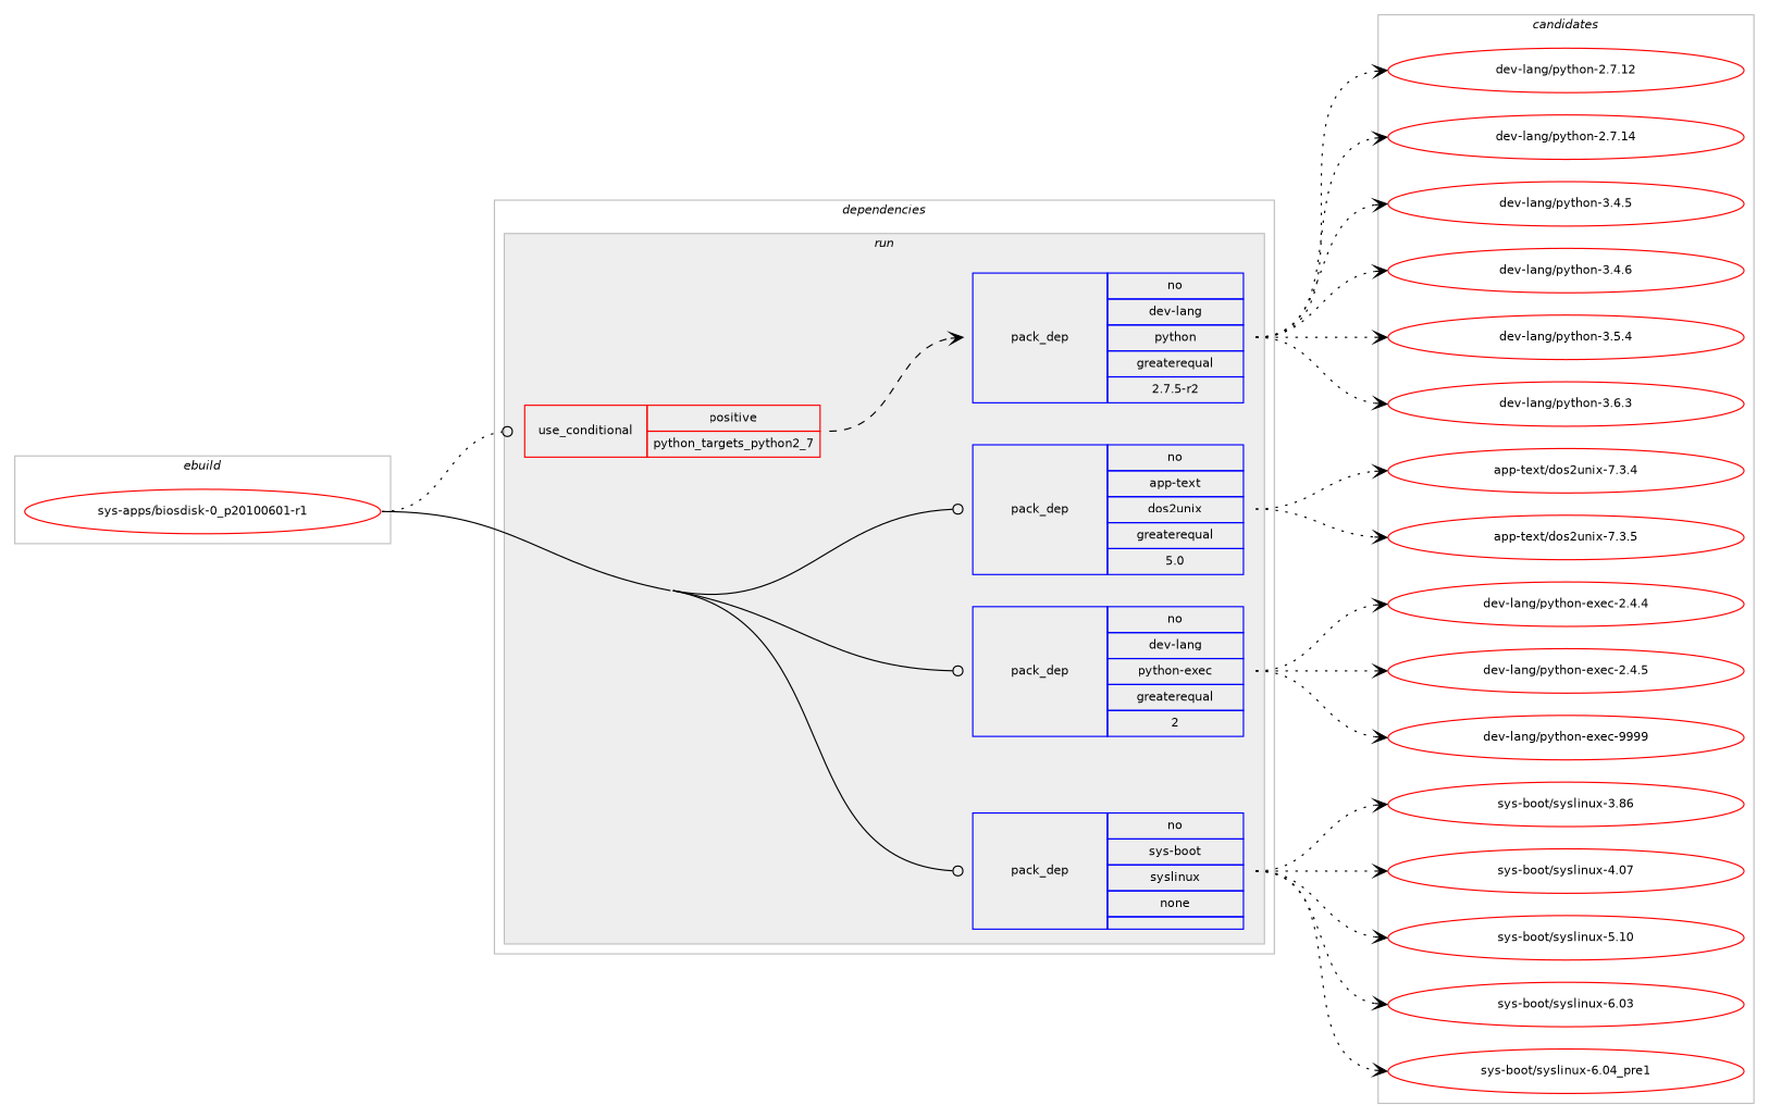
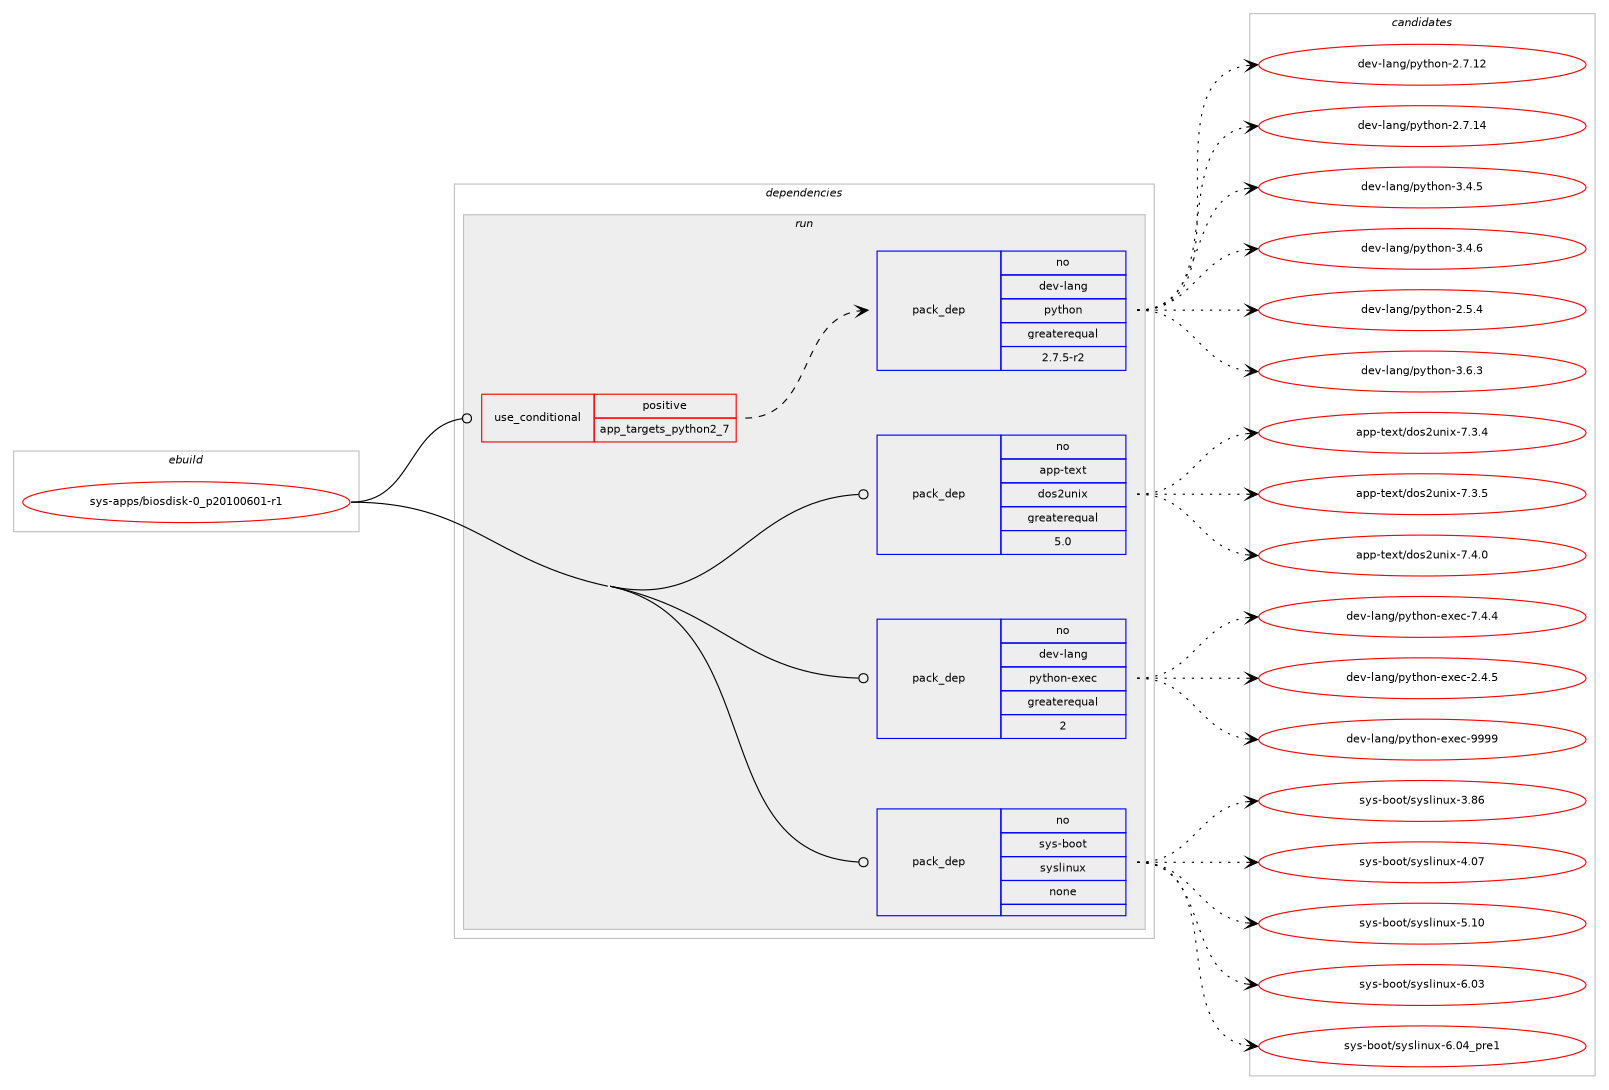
  digraph {
    compound=true
    concentrate=true
    fontname=Helvetica
    fontsize=10
    newrank=true
    rankdir=LR
    ranksep=1.5
    node [color=red fontname=Helvetica fontsize=10]
    edge [arrowhead=vee headport=w style=dotted tailport=e weight=100]
    n1 [label="sys-apps/biosdisk-0_p20100601-r1" width=4]
    n2 [color=blue label=<<TABLE BORDER="0" CELLBORDER="1" CELLSPACING="0" CELLPADDING="4" WIDTH="220"><TR><TD ROWSPAN="6" CELLPADDING="30">pack_dep</TD></TR><TR><TD WIDTH="110">no</TD></TR><TR><TD>dev-lang</TD></TR><TR><TD>python</TD></TR><TR><TD>greaterequal</TD></TR><TR><TD>2.7.5-r2</TD></TR></TABLE>> shape=none]
-   n3 [label=<<TABLE BORDER="0" CELLBORDER="1" CELLSPACING="0" CELLPADDING="4"><TR><TD ROWSPAN="3" CELLPADDING="10">use_conditional</TD></TR><TR><TD>positive</TD></TR><TR><TD>python_targets_python2_7</TD></TR></TABLE>> shape=none]
+   n3 [label=<<TABLE BORDER="0" CELLBORDER="1" CELLSPACING="0" CELLPADDING="4"><TR><TD ROWSPAN="3" CELLPADDING="10">use_conditional</TD></TR><TR><TD>positive</TD></TR><TR><TD>app_targets_python2_7</TD></TR></TABLE>> shape=none]
    n4 [color=blue label=<<TABLE BORDER="0" CELLBORDER="1" CELLSPACING="0" CELLPADDING="4" WIDTH="220"><TR><TD ROWSPAN="6" CELLPADDING="30">pack_dep</TD></TR><TR><TD WIDTH="110">no</TD></TR><TR><TD>app-text</TD></TR><TR><TD>dos2unix</TD></TR><TR><TD>greaterequal</TD></TR><TR><TD>5.0</TD></TR></TABLE>> shape=none]
    n5 [color=blue label=<<TABLE BORDER="0" CELLBORDER="1" CELLSPACING="0" CELLPADDING="4" WIDTH="220"><TR><TD ROWSPAN="6" CELLPADDING="30">pack_dep</TD></TR><TR><TD WIDTH="110">no</TD></TR><TR><TD>dev-lang</TD></TR><TR><TD>python-exec</TD></TR><TR><TD>greaterequal</TD></TR><TR><TD>2</TD></TR></TABLE>> shape=none]
    n6 [color=blue label=<<TABLE BORDER="0" CELLBORDER="1" CELLSPACING="0" CELLPADDING="4" WIDTH="220"><TR><TD ROWSPAN="6" CELLPADDING="30">pack_dep</TD></TR><TR><TD WIDTH="110">no</TD></TR><TR><TD>sys-boot</TD></TR><TR><TD>syslinux</TD></TR><TR><TD>none</TD></TR><TR><TD></TD></TR></TABLE>> shape=none]
    n7 [label="dev-lang/python-2.7.12" width=4]
    n8 [label="dev-lang/python-2.7.14" width=4]
    n9 [label="dev-lang/python-3.4.5" width=4]
    n10 [label="dev-lang/python-3.4.6" width=4]
-   n11 [label="dev-lang/python-3.5.4" width=4]
+   n11 [label="dev-lang/python-2.5.4" width=4]
    n12 [label="dev-lang/python-3.6.3" width=4]
    n13 [label="app-text/dos2unix-7.3.4" width=4]
    n14 [label="app-text/dos2unix-7.3.5" width=4]
-   n16 [label="dev-lang/python-exec-2.4.4" width=4]
+   n15 [label="app-text/dos2unix-7.4.0" width=4]
+   n16 [label="dev-lang/python-exec-7.4.4" width=4]
    n17 [label="dev-lang/python-exec-2.4.5" width=4]
    n18 [label="dev-lang/python-exec-9999" width=4]
    n19 [label="sys-boot/syslinux-3.86" width=4]
    n20 [label="sys-boot/syslinux-4.07" width=4]
    n21 [label="sys-boot/syslinux-5.10" width=4]
    n22 [label="sys-boot/syslinux-6.03" width=4]
    n23 [label="sys-boot/syslinux-6.04_pre1" width=4]
    subgraph cluster_1 {
      color=gray
      label=<<i>ebuild</i>>
      rank=same
      n1
    }
    subgraph cluster_2 {
      color=gray
      label=<<i>dependencies</i>>
      subgraph cluster_3 {
        color=gray
        fillcolor="#eeeeee"
        label=<<i>compile</i>>
        style=filled
      }
      subgraph cluster_4 {
        color=gray
        fillcolor="#eeeeee"
        label=<<i>compile and run</i>>
        style=filled
      }
      subgraph cluster_5 {
        color=gray
        fillcolor="#eeeeee"
        label=<<i>run</i>>
        style=filled
        subgraph sub_6 {
          color=gray
          fillcolor="#eeeeee"
          label=<<i>run</i>>
          style=filled
          n3
          subgraph sub_7 {
            color=gray
            fillcolor="#eeeeee"
            label=<<i>run</i>>
            style=filled
            n2
          }
        }
        subgraph sub_8 {
          color=gray
          fillcolor="#eeeeee"
          label=<<i>run</i>>
          style=filled
          n4
        }
        subgraph sub_9 {
          color=gray
          fillcolor="#eeeeee"
          label=<<i>run</i>>
          style=filled
          n5
        }
        subgraph sub_10 {
          color=gray
          fillcolor="#eeeeee"
          label=<<i>run</i>>
          style=filled
          n6
        }
      }
    }
    subgraph cluster_11 {
      color=gray
      label=<<i>candidates</i>>
      rank=same
      subgraph sub_12 {
        color=black
        label=<<i>candidates</i>>
        nodesep=1
        rank=same
        n7
        n8
        n9
        n10
        n11
        n12
      }
      subgraph sub_13 {
        color=black
        label=<<i>candidates</i>>
        nodesep=1
        rank=same
        n13
        n14
+       n15
      }
      subgraph sub_14 {
        color=black
        label=<<i>candidates</i>>
        nodesep=1
        rank=same
        n16
        n17
        n18
      }
      subgraph sub_15 {
        color=black
        label=<<i>candidates</i>>
        nodesep=1
        rank=same
        n19
        n20
        n21
        n22
        n23
      }
    }
-   n1 -> n3 [arrowhead=odot weight=20]
+   n1 -> n3 [arrowhead=odot style=solid weight=20]
    n1 -> n4 [arrowhead=odot style=solid weight=20]
    n1 -> n5 [arrowhead=odot style=solid weight=20]
    n1 -> n6 [arrowhead=odot style=solid weight=20]
    n2 -> n7
    n2 -> n8
    n2 -> n9
    n2 -> n10
    n2 -> n11
    n2 -> n12
    n3 -> n2 [style=dashed weight=20]
    n4 -> n13
    n4 -> n14
+   n4 -> n15
    n5 -> n16
    n5 -> n17
    n5 -> n18
    n6 -> n19
    n6 -> n20
    n6 -> n21
    n6 -> n22
    n6 -> n23
  }
